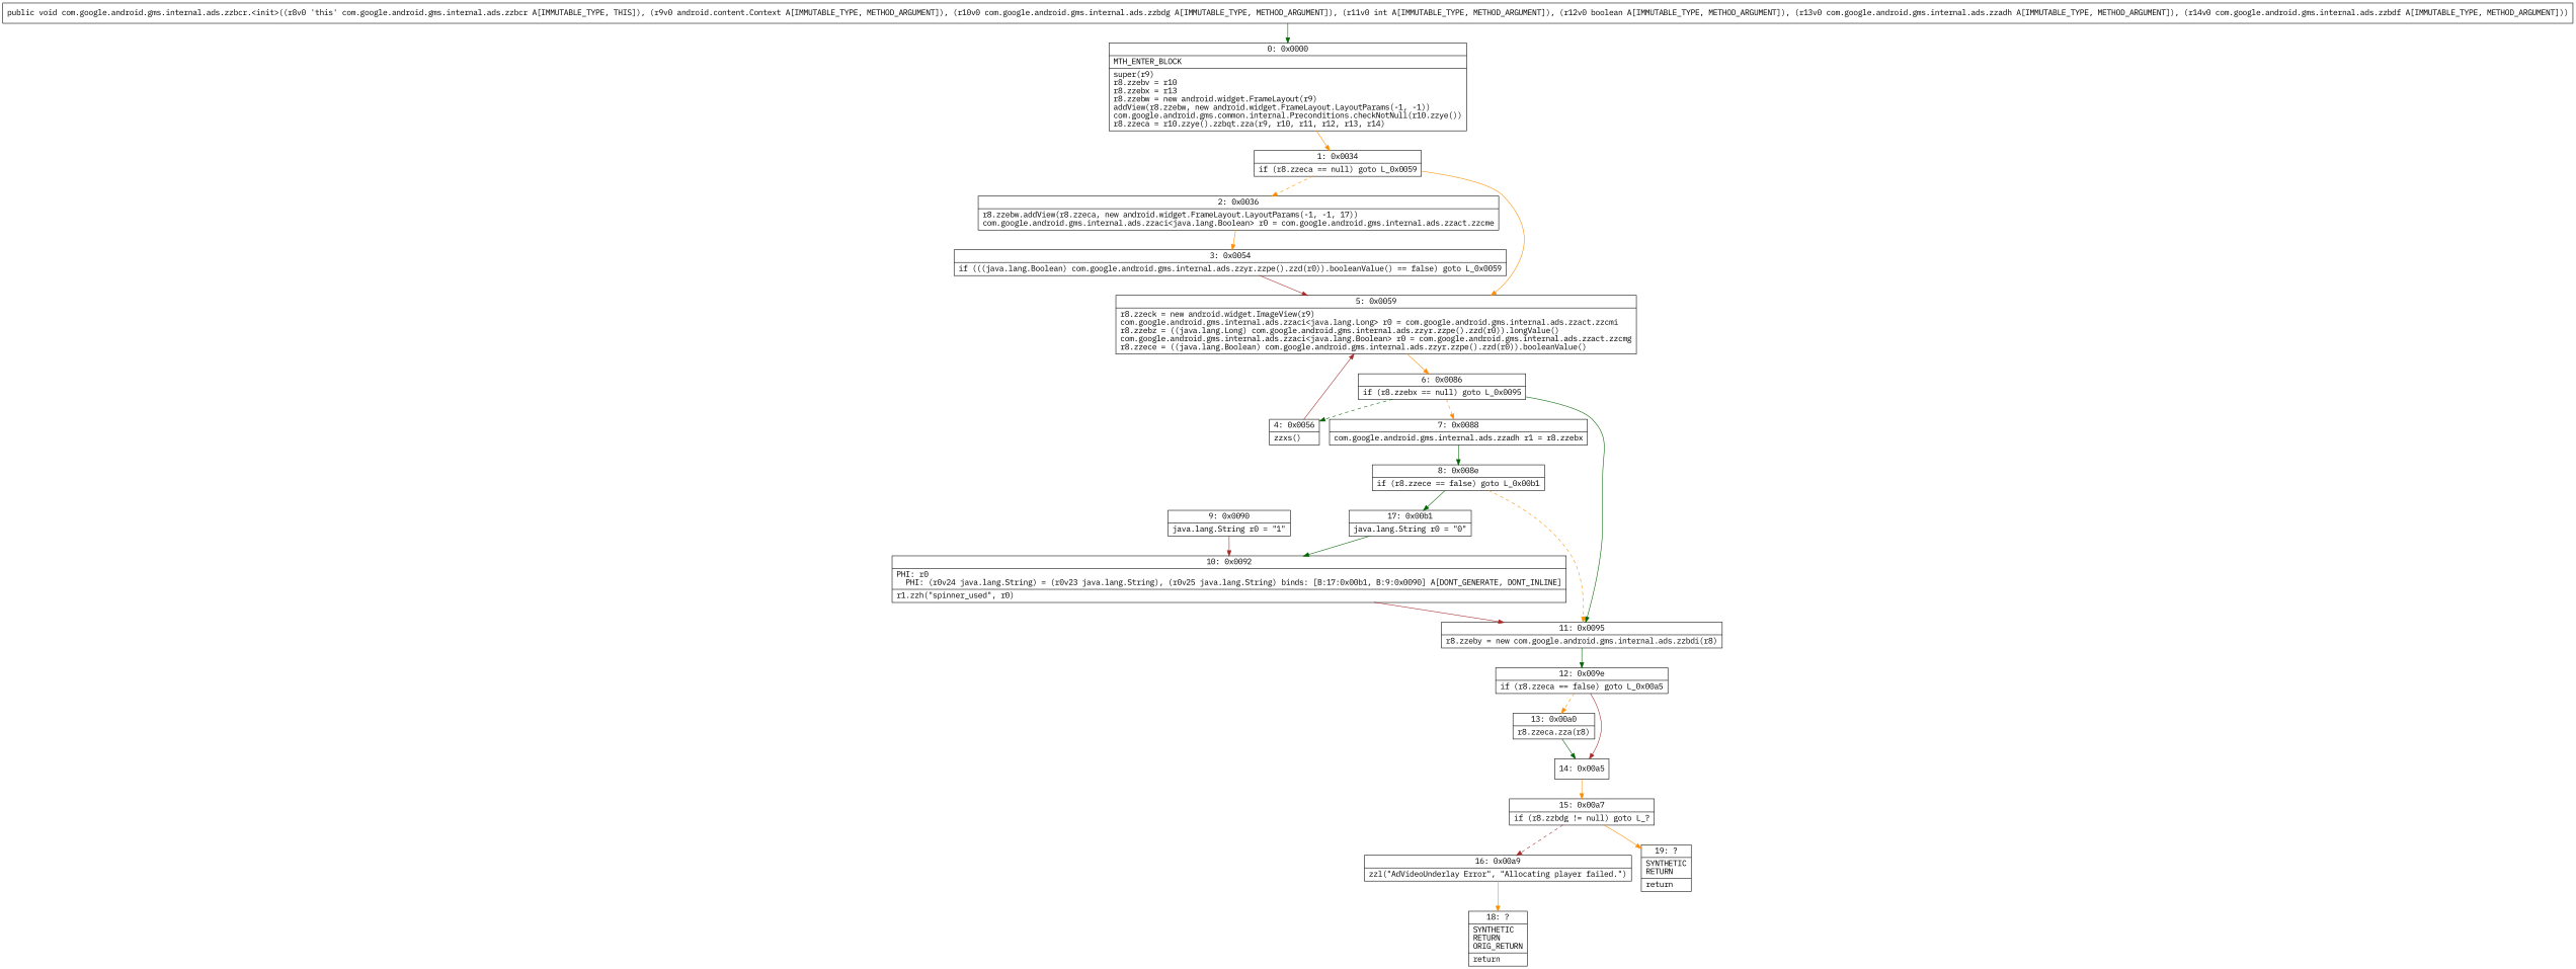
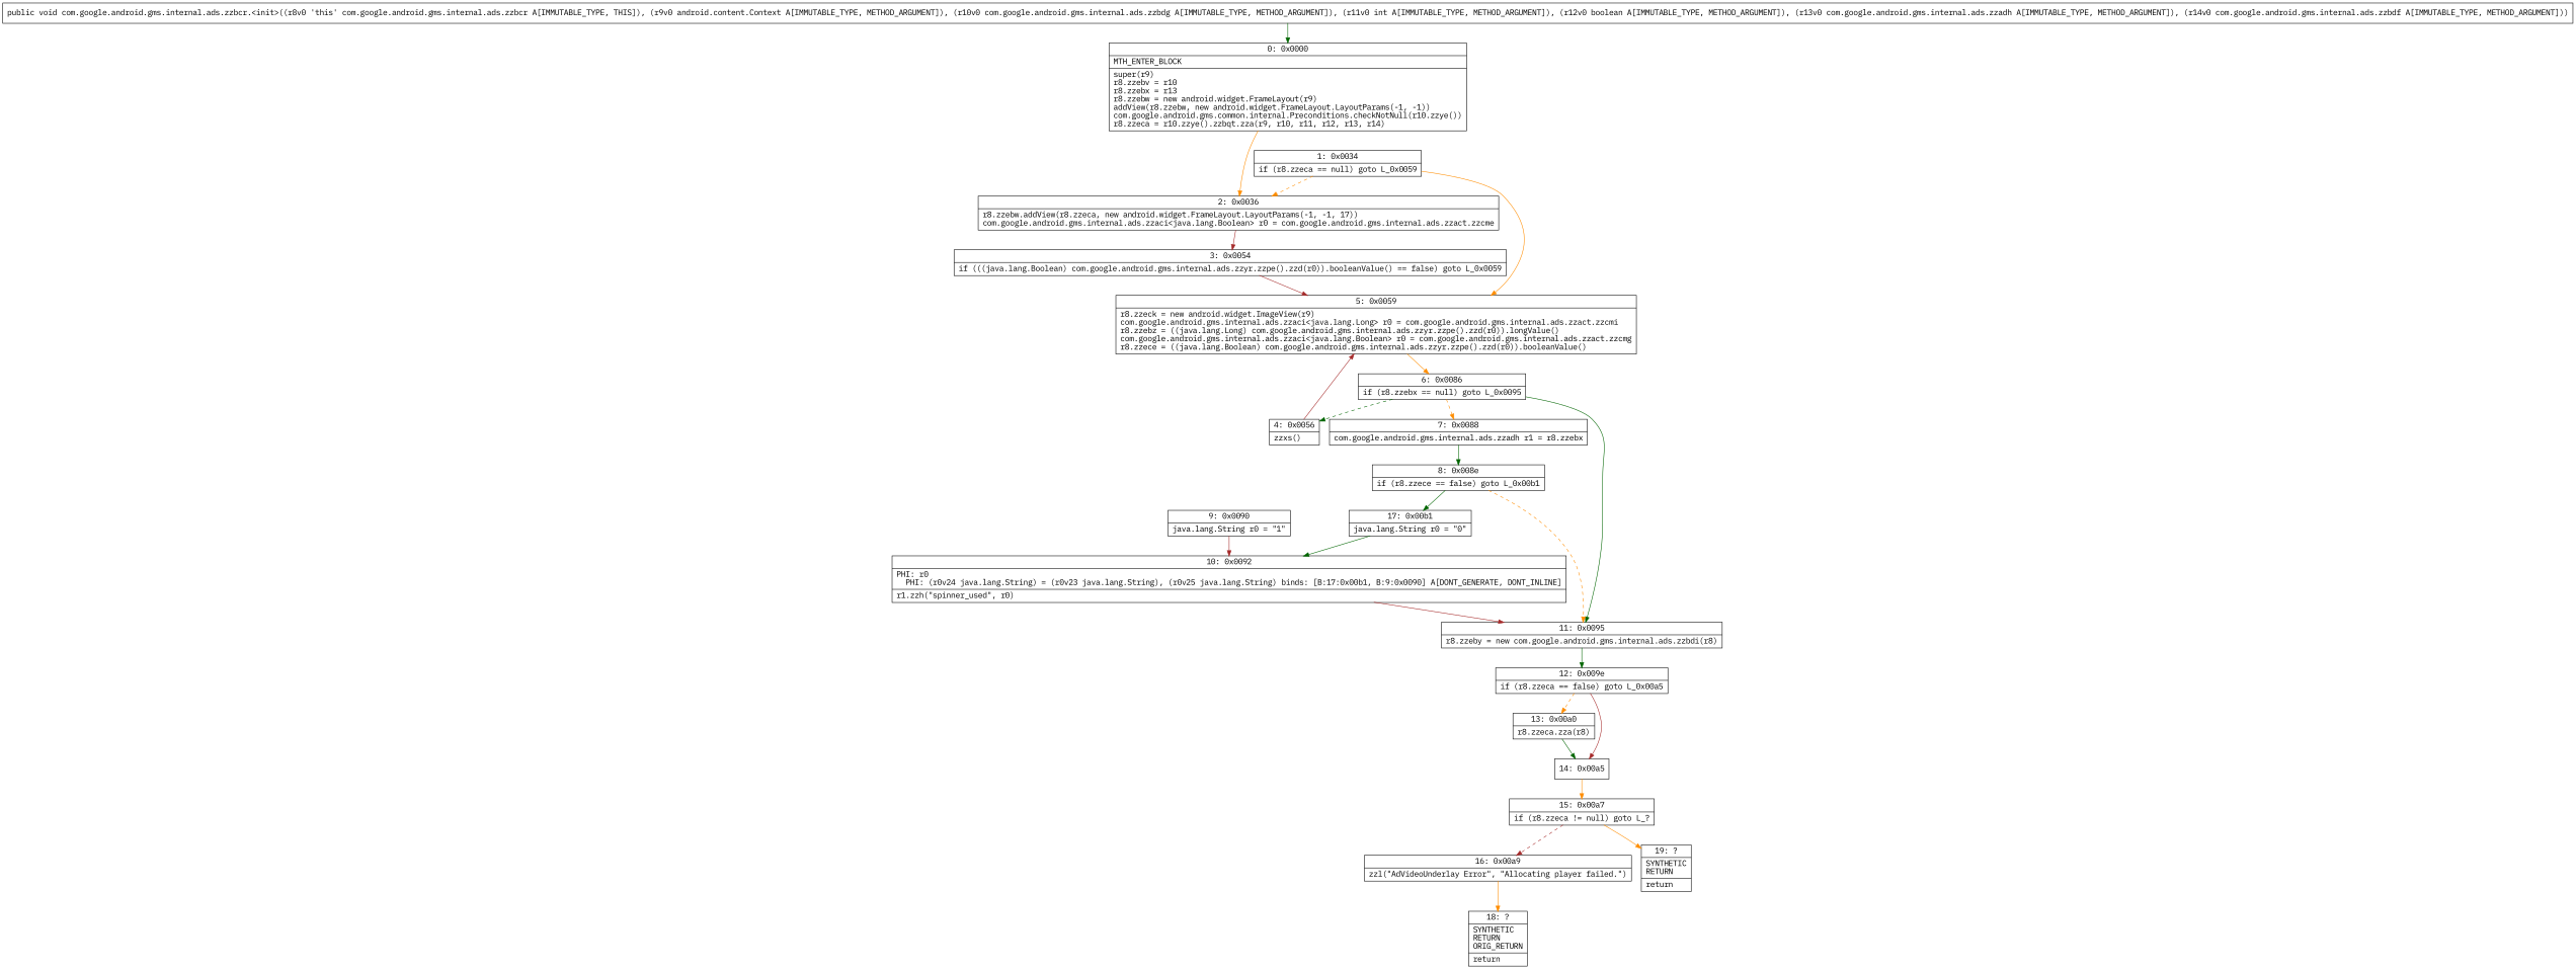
  digraph {
    fontname="IBM Plex Mono"
    node [fontname="IBM Plex Mono" shape=record]
    edge [color=darkorange fontname="IBM Plex Mono"]
    n1 [label="{0\:\ 0x0000|MTH_ENTER_BLOCK\l|super(r9)\lr8.zzebv = r10\lr8.zzebx = r13\lr8.zzebw = new android.widget.FrameLayout(r9)\laddView(r8.zzebw, new android.widget.FrameLayout.LayoutParams(\-1, \-1))\lcom.google.android.gms.common.internal.Preconditions.checkNotNull(r10.zzye())\lr8.zzeca = r10.zzye().zzbqt.zza(r9, r10, r11, r12, r13, r14)\l}"]
    n2 [label="{1\:\ 0x0034|if (r8.zzeca == null) goto L_0x0059\l}"]
    n3 [label="{2\:\ 0x0036|r8.zzebw.addView(r8.zzeca, new android.widget.FrameLayout.LayoutParams(\-1, \-1, 17))\lcom.google.android.gms.internal.ads.zzaci\<java.lang.Boolean\> r0 = com.google.android.gms.internal.ads.zzact.zzcme\l}"]
    n4 [label="{5\:\ 0x0059|r8.zzeck = new android.widget.ImageView(r9)\lcom.google.android.gms.internal.ads.zzaci\<java.lang.Long\> r0 = com.google.android.gms.internal.ads.zzact.zzcmi\lr8.zzebz = ((java.lang.Long) com.google.android.gms.internal.ads.zzyr.zzpe().zzd(r0)).longValue()\lcom.google.android.gms.internal.ads.zzaci\<java.lang.Boolean\> r0 = com.google.android.gms.internal.ads.zzact.zzcmg\lr8.zzece = ((java.lang.Boolean) com.google.android.gms.internal.ads.zzyr.zzpe().zzd(r0)).booleanValue()\l}"]
    n5 [label="{3\:\ 0x0054|if (((java.lang.Boolean) com.google.android.gms.internal.ads.zzyr.zzpe().zzd(r0)).booleanValue() == false) goto L_0x0059\l}"]
    n6 [label="{6\:\ 0x0086|if (r8.zzebx == null) goto L_0x0095\l}"]
    n7 [label="{4\:\ 0x0056|zzxs()\l}"]
    n8 [label="{7\:\ 0x0088|com.google.android.gms.internal.ads.zzadh r1 = r8.zzebx\l}"]
    n9 [label="{11\:\ 0x0095|r8.zzeby = new com.google.android.gms.internal.ads.zzbdi(r8)\l}"]
    n10 [label="{8\:\ 0x008e|if (r8.zzece == false) goto L_0x00b1\l}"]
    n11 [label="{12\:\ 0x009e|if (r8.zzeca == false) goto L_0x00a5\l}"]
    n12 [label="{17\:\ 0x00b1|java.lang.String r0 = \"0\"\l}"]
    n13 [label="{9\:\ 0x0090|java.lang.String r0 = \"1\"\l}"]
    n14 [label="{10\:\ 0x0092|PHI: r0 \l  PHI: (r0v24 java.lang.String) = (r0v23 java.lang.String), (r0v25 java.lang.String) binds: [B:17:0x00b1, B:9:0x0090] A[DONT_GENERATE, DONT_INLINE]\l|r1.zzh(\"spinner_used\", r0)\l}"]
    n15 [label="{13\:\ 0x00a0|r8.zzeca.zza(r8)\l}"]
    n16 [label="{14\:\ 0x00a5}"]
-   n17 [label="{15\:\ 0x00a7|if (r8.zzbdg != null) goto L_?\l}"]
+   n17 [label="{15\:\ 0x00a7|if (r8.zzeca != null) goto L_?\l}"]
    n18 [label="{16\:\ 0x00a9|zzl(\"AdVideoUnderlay Error\", \"Allocating player failed.\")\l}"]
    n19 [label="{19\:\ ?|SYNTHETIC\lRETURN\l|return\l}"]
    n20 [label="{18\:\ ?|SYNTHETIC\lRETURN\lORIG_RETURN\l|return\l}"]
    n21 [label="{public void com.google.android.gms.internal.ads.zzbcr.\<init\>((r8v0 'this' com.google.android.gms.internal.ads.zzbcr A[IMMUTABLE_TYPE, THIS]), (r9v0 android.content.Context A[IMMUTABLE_TYPE, METHOD_ARGUMENT]), (r10v0 com.google.android.gms.internal.ads.zzbdg A[IMMUTABLE_TYPE, METHOD_ARGUMENT]), (r11v0 int A[IMMUTABLE_TYPE, METHOD_ARGUMENT]), (r12v0 boolean A[IMMUTABLE_TYPE, METHOD_ARGUMENT]), (r13v0 com.google.android.gms.internal.ads.zzadh A[IMMUTABLE_TYPE, METHOD_ARGUMENT]), (r14v0 com.google.android.gms.internal.ads.zzbdf A[IMMUTABLE_TYPE, METHOD_ARGUMENT])) }"]
-   n1 -> n2
+   n1 -> n3
    n2 -> n3 [style=dashed]
    n2 -> n4
-   n3 -> n5
+   n3 -> n5 [color=brown]
    n4 -> n6
    n5 -> n4 [color=brown]
    n6 -> n7 [color=darkgreen style=dashed]
    n6 -> n8 [style=dashed]
    n6 -> n9 [color=darkgreen]
    n7 -> n4 [color=brown]
    n8 -> n10 [color=darkgreen]
    n9 -> n11 [color=darkgreen]
    n10 -> n9 [style=dashed]
    n10 -> n12 [color=darkgreen]
    n11 -> n15 [style=dashed]
    n11 -> n16 [color=brown]
    n12 -> n14 [color=darkgreen]
    n13 -> n14 [color=brown]
    n14 -> n9 [color=brown]
    n15 -> n16 [color=darkgreen]
    n16 -> n17
    n17 -> n18 [color=brown style=dashed]
    n17 -> n19
    n18 -> n20
    n21 -> n1 [color=darkgreen]
  }
